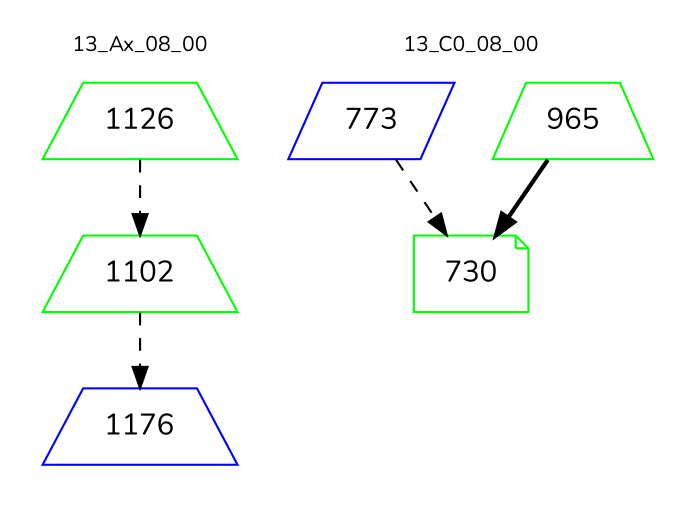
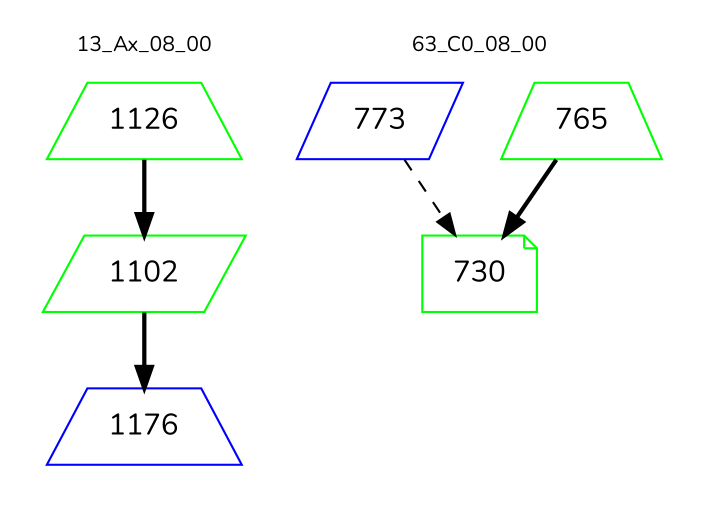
  digraph {
    fontname=Nunito
    node [color=green fontname=Nunito shape=trapezium]
    edge [color=black fontname=Nunito style=dashed]
    n1 [label=1126]
-   n2 [label=1102]
+   n2 [label=1102 shape=parallelogram]
    n3 [color=blue label=1176]
-   n4 [label=965]
+   n4 [label=765]
    n5 [label=730 shape=note]
    n6 [color=blue label=773 shape=parallelogram]
    subgraph cluster_1 {
      color=white
      fontsize=10
      label="13_Ax_08_00"
      n1
      n2
      n3
    }
    subgraph cluster_2 {
      color=white
      fontsize=10
-     label="13_C0_08_00"
+     label="63_C0_08_00"
      n4
      n5
      n6
    }
-   n1 -> n2
-   n2 -> n3
+   n1 -> n2 [style=bold]
+   n2 -> n3 [style=bold]
    n4 -> n5 [style=bold]
    n6 -> n5
  }
